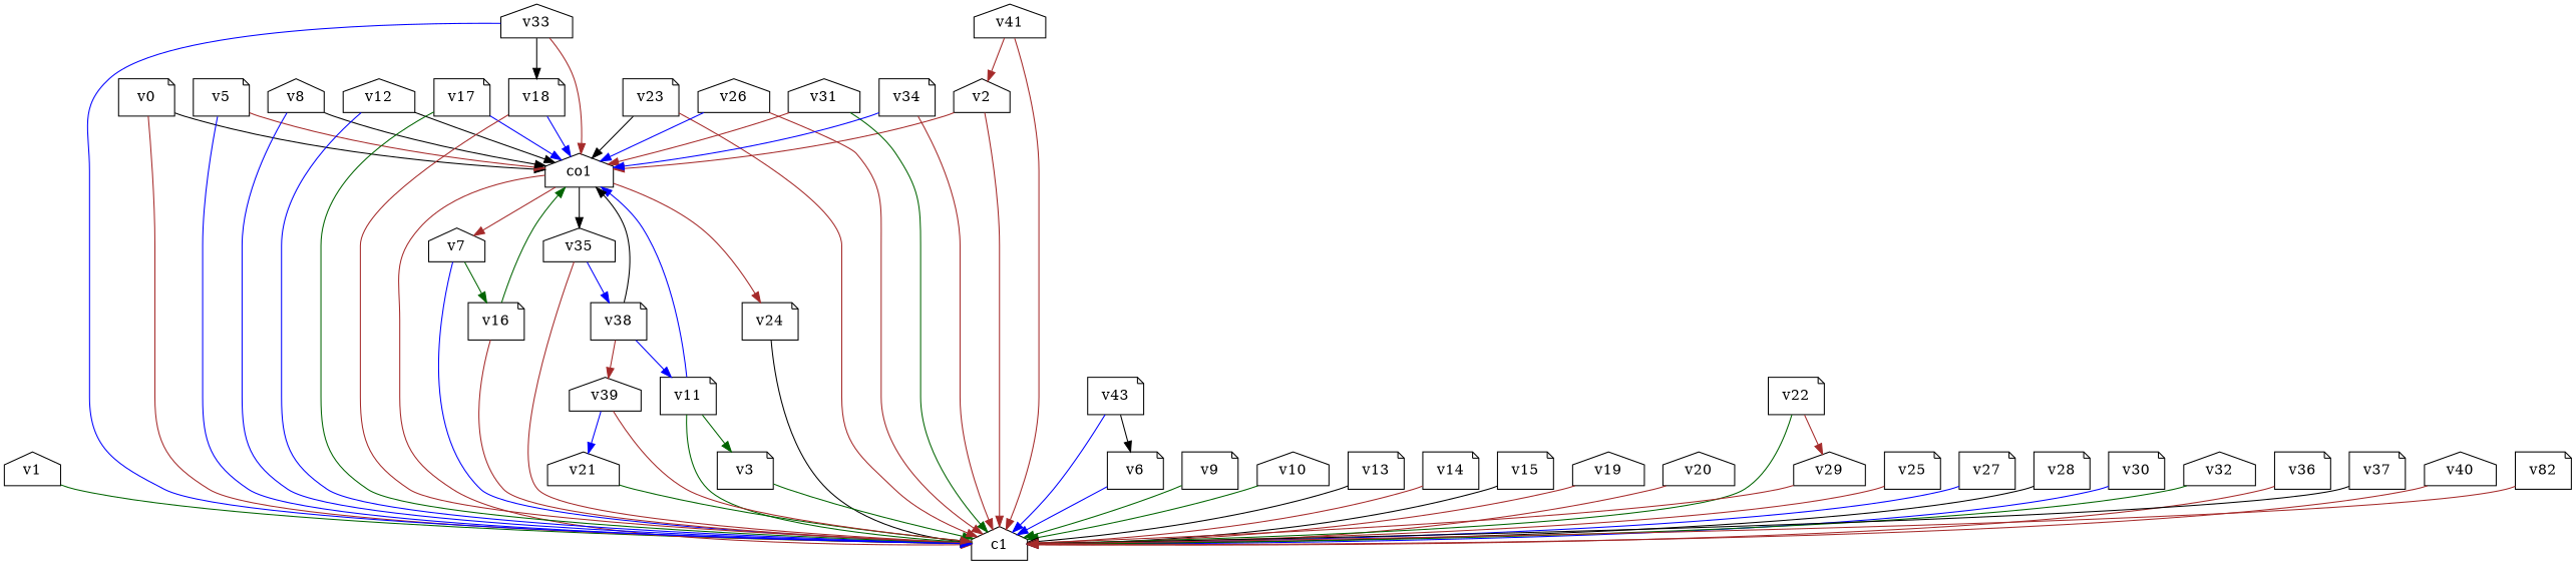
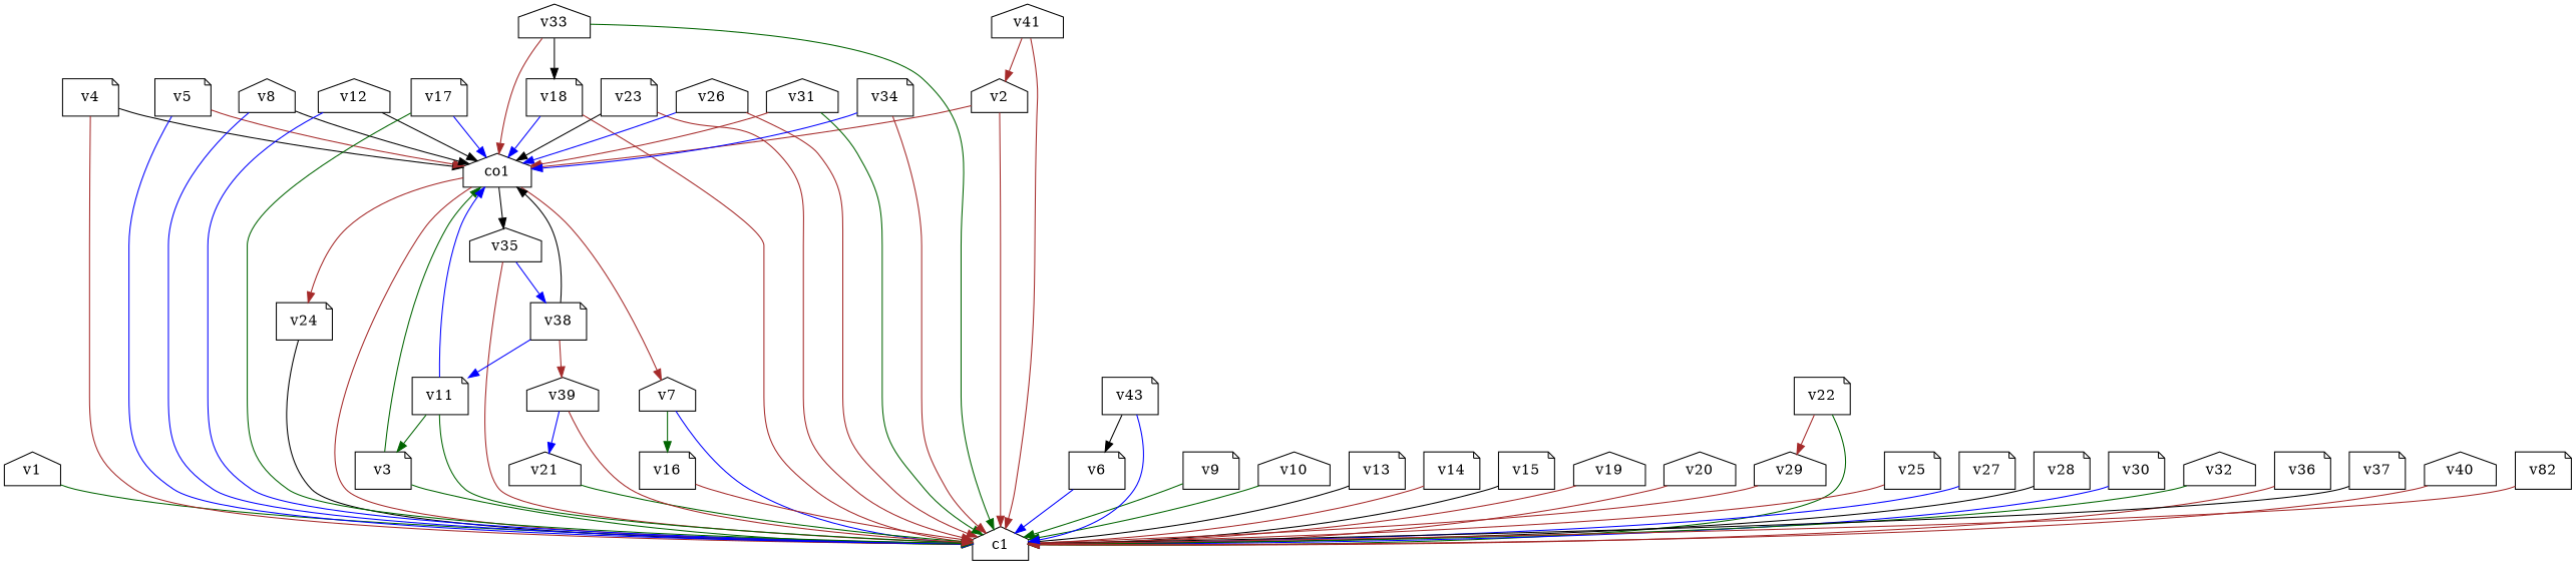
  strict digraph {
    node [shape=note]
    edge [color=brown weight=1]
    v1 [shape=house]
    c1 [shape=house]
    v2 [shape=house]
    co1 [shape=house]
    v7 [shape=house]
    v24
    v35 [shape=house]
    v3
-   v4 [label=v0]
+   v4
    v5
    v6
    v16
    v8 [shape=house]
    v9
    v10 [shape=house]
    v11
    v12 [shape=house]
    v13
    v14
    v15
    v17
    v18
    v19 [shape=house]
    v20 [shape=house]
    v21 [shape=house]
    v22
    v29 [shape=house]
    v23
    v25
    v26 [shape=house]
    v27
    v28
    v30
    v31 [shape=house]
    v32 [shape=house]
    v33 [shape=house]
    v34
    v38
    v39 [shape=house]
    v36
    v37
    v40 [shape=house]
    v41 [shape=house]
    n44 [label=v82]
    v43
    v1 -> c1 [color=darkgreen]
    v2 -> c1
    v2 -> co1
    co1 -> c1
    co1 -> v7
    co1 -> v24
    co1 -> v35 [color=black]
    v7 -> c1 [color=blue]
    v7 -> v16 [color=darkgreen]
    v24 -> c1 [color=black]
    v35 -> c1
    v35 -> v38 [color=blue]
    v3 -> c1 [color=darkgreen]
-   v16 -> co1 [color=darkgreen]
+   v3 -> co1 [color=darkgreen]
    v4 -> c1
    v4 -> co1 [color=black]
    v5 -> c1 [color=blue]
    v5 -> co1
    v6 -> c1 [color=blue]
    v16 -> c1
    v8 -> c1 [color=blue]
    v8 -> co1 [color=black]
    v9 -> c1 [color=darkgreen]
    v10 -> c1 [color=darkgreen]
    v11 -> c1 [color=darkgreen]
    v11 -> co1 [color=blue]
    v11 -> v3 [color=darkgreen]
    v12 -> c1 [color=blue]
    v12 -> co1 [color=black]
    v13 -> c1 [color=black]
    v14 -> c1
    v15 -> c1 [color=black]
    v17 -> c1 [color=darkgreen]
    v17 -> co1 [color=blue]
    v18 -> c1
    v18 -> co1 [color=blue]
    v19 -> c1
    v20 -> c1
    v21 -> c1 [color=darkgreen]
    v22 -> c1 [color=darkgreen]
    v22 -> v29
    v29 -> c1
    v23 -> c1
    v23 -> co1 [color=black]
    v25 -> c1
    v26 -> c1
    v26 -> co1 [color=blue]
    v27 -> c1 [color=blue]
    v28 -> c1 [color=black]
    v30 -> c1 [color=blue]
    v31 -> c1 [color=darkgreen]
    v31 -> co1
    v32 -> c1 [color=darkgreen]
-   v33 -> c1 [color=blue]
+   v33 -> c1 [color=darkgreen]
    v33 -> co1
    v33 -> v18 [color=black]
    v34 -> c1
    v34 -> co1 [color=blue]
    v38 -> co1 [color=black]
    v38 -> v11 [color=blue]
    v38 -> v39
    v39 -> c1
    v39 -> v21 [color=blue]
    v36 -> c1
    v37 -> c1 [color=black]
    v40 -> c1
    v41 -> c1
    v41 -> v2
    n44 -> c1
    v43 -> c1 [color=blue]
    v43 -> v6 [color=black]
  }
